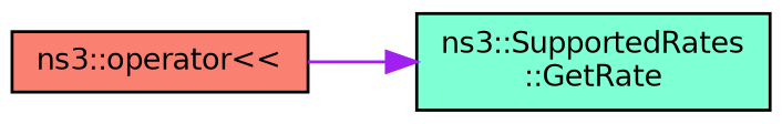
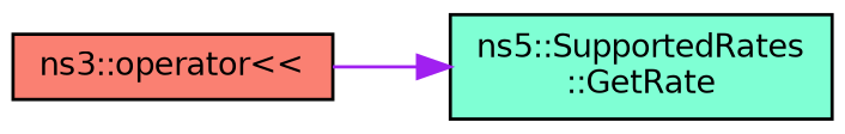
  digraph {
    rankdir=RL
    node [color=black fontname=Helvetica fontsize=10 shape=record style=filled]
-   n1 [fillcolor=aquamarine fontcolor=black height=0.2 label="ns3::SupportedRates\l::GetRate" width=0.4]
+   n1 [fillcolor=aquamarine fontcolor=black height=0.2 label="ns5::SupportedRates\l::GetRate" width=0.4]
    n2 [fillcolor=salmon height=0.2 label="ns3::operator\<\<" width=0.4]
    n1 -> n2 [color=purple dir=back fontname=Helvetica fontsize=10 labelfontname=Helvetica labelfontsize=10 style=solid]
  }
